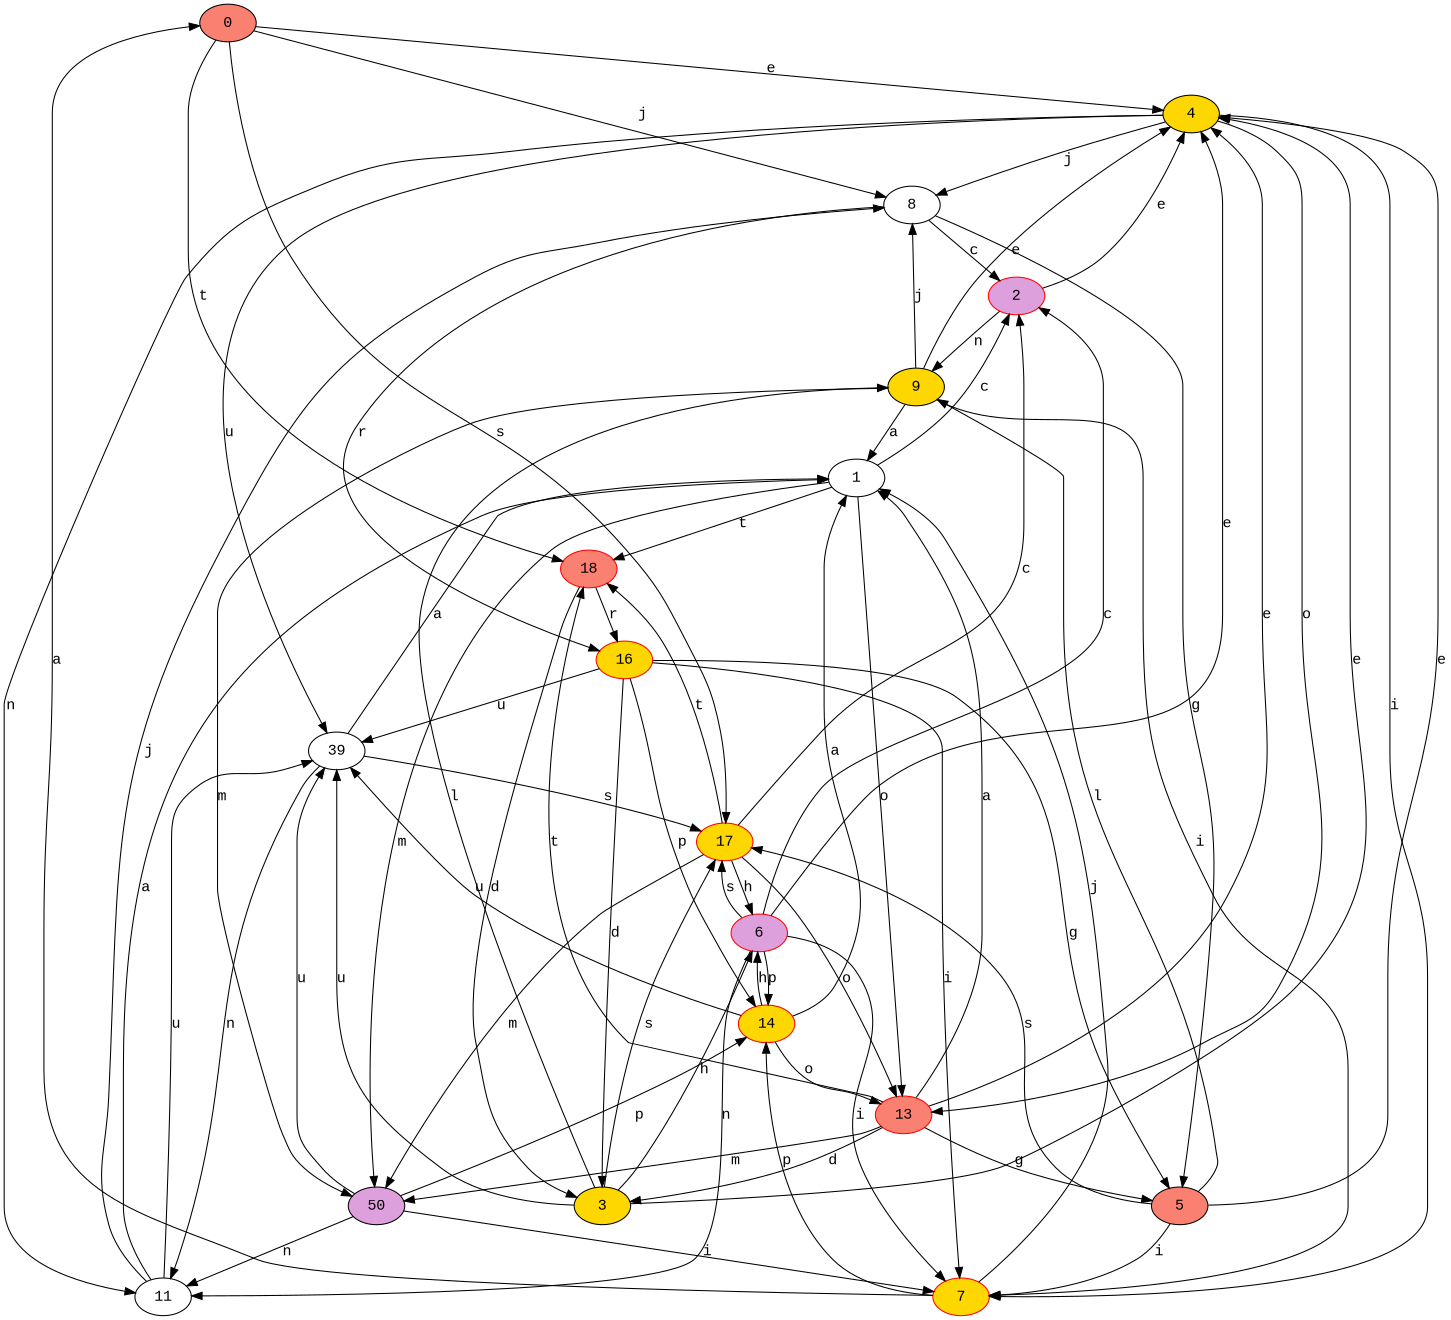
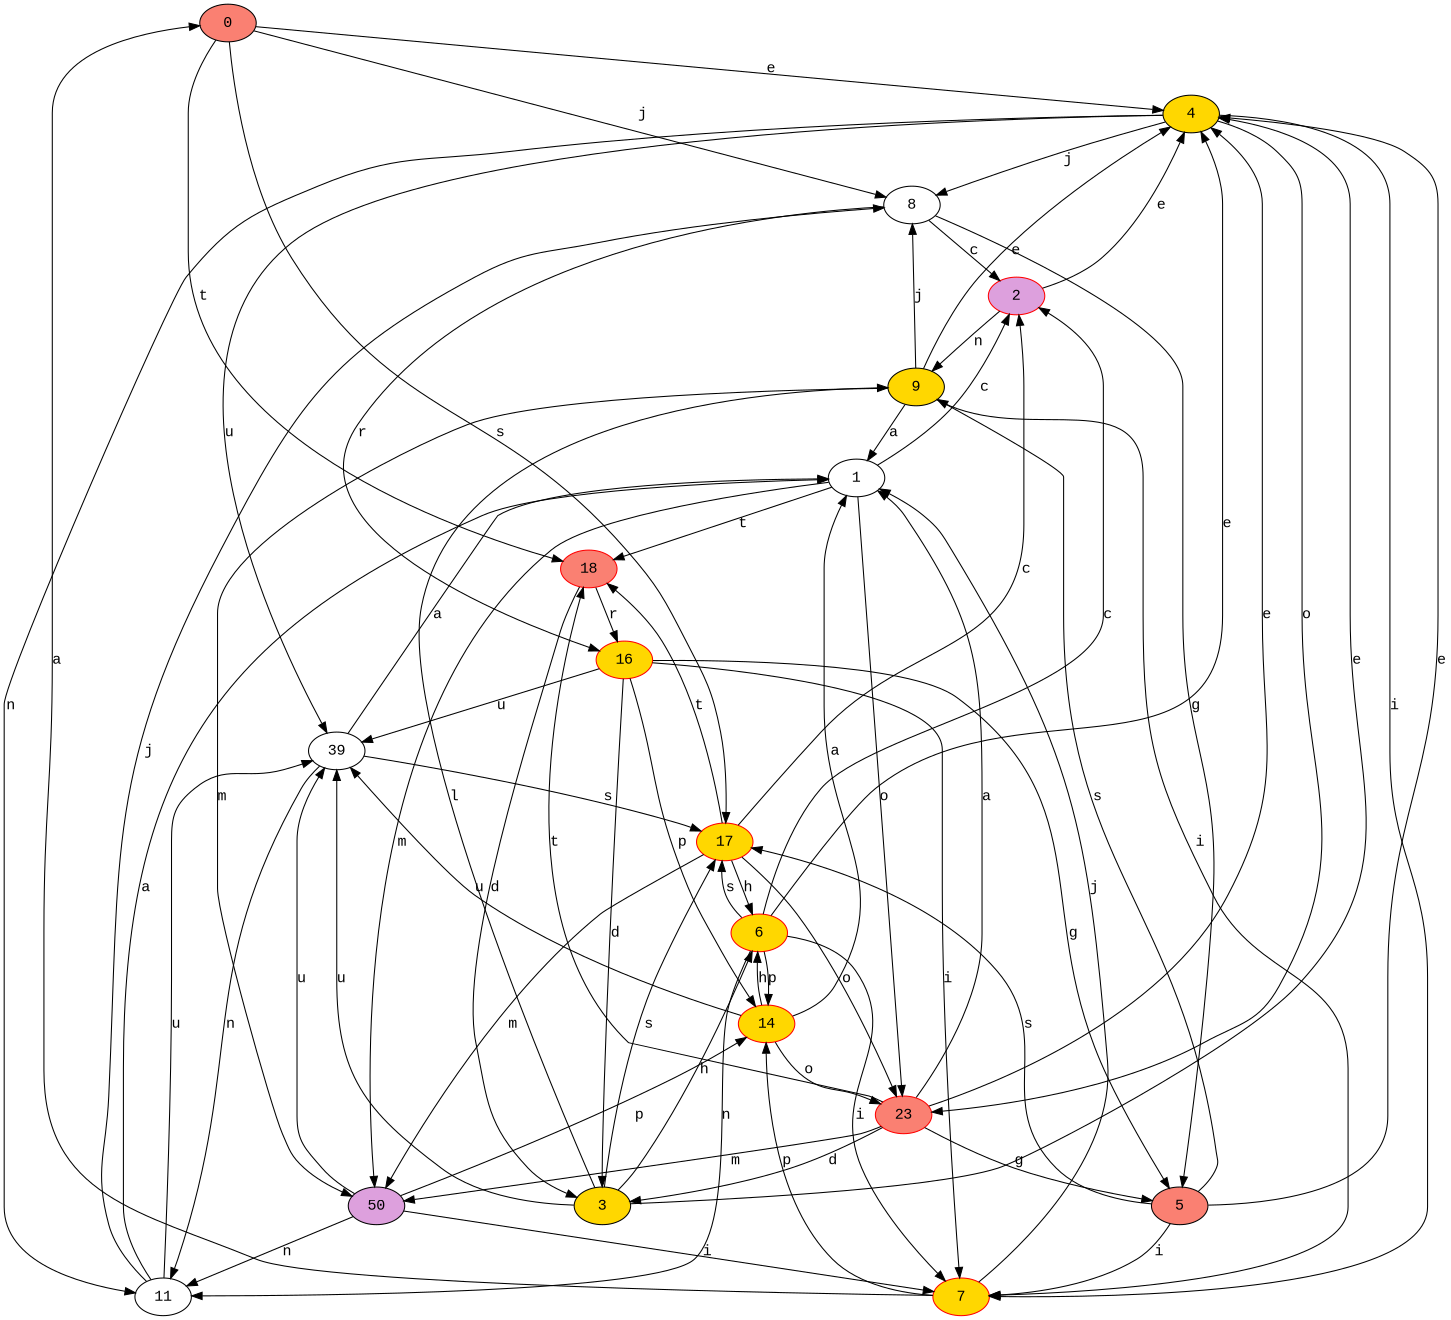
  strict digraph {
    fontname="Liberation Mono"
    node [color=black fillcolor=gold fontname="Liberation Mono" style=filled]
    edge [fontname="Liberation Mono"]
    0 [fillcolor=salmon]
    4
    8 [fillcolor=white]
    17 [color=red]
    18 [color=red fillcolor=salmon]
-   13 [color=red fillcolor=salmon]
+   13 [color=red fillcolor=salmon label=23]
    n7 [fillcolor=white label=39]
    7 [color=red]
    11 [fillcolor=white]
    2 [color=red fillcolor=plum]
    5 [fillcolor=salmon]
    16 [color=red]
    n13 [fillcolor=plum label=50]
-   6 [color=red fillcolor=plum]
+   6 [color=red]
    3
    1 [fillcolor=white]
    9
    14 [color=red]
    0 -> 4 [label=e]
    0 -> 8 [label=j]
    0 -> 17 [label=s]
    0 -> 18 [label=t]
    4 -> 8 [label=j]
    4 -> 13 [label=o]
    4 -> n7 [label=u]
    4 -> 7 [label=i]
    4 -> 11 [label=n]
    8 -> 2 [label=c]
    8 -> 5 [label=g]
    8 -> 16 [label=r]
    17 -> 18 [label=t]
    17 -> 13 [label=o]
    17 -> 2 [label=c]
    17 -> n13 [label=m]
    17 -> 6 [label=h]
    18 -> 16 [label=r]
    18 -> 3 [label=d]
    13 -> 4 [label=e]
    13 -> 18 [label=t]
    13 -> 5 [label=g]
    13 -> n13 [label=m]
    13 -> 3 [label=d]
    13 -> 1 [label=a]
    n7 -> 17 [label=s]
    n7 -> 11 [label=n]
    n7 -> 1 [label=a]
    7 -> 0 [label=a]
    7 -> 1 [label=j]
    7 -> 14 [label=p]
    11 -> 8 [label=j]
    11 -> n7 [label=u]
    11 -> 1 [label=a]
    2 -> 4 [label=e]
    2 -> 9 [label=n]
    5 -> 4 [label=e]
    5 -> 17 [label=s]
    5 -> 7 [label=i]
-   5 -> 9 [label=l]
+   5 -> 9 [label=s]
    16 -> n7 [label=u]
    16 -> 7 [label=i]
    16 -> 5 [label=g]
    16 -> 3 [label=d]
    16 -> 14 [label=p]
    n13 -> n7 [label=u]
    n13 -> 7 [label=i]
    n13 -> 11 [label=n]
    n13 -> 14 [label=p]
    6 -> 4 [label=e]
    6 -> 17 [label=s]
    6 -> 7 [label=i]
    6 -> 11 [label=n]
    6 -> 2 [label=c]
    6 -> 14 [label=p]
    3 -> 4 [label=e]
    3 -> 17 [label=s]
    3 -> n7 [label=u]
    3 -> 6 [label=h]
    3 -> 9 [label=l]
    1 -> 18 [label=t]
    1 -> 13 [label=o]
    1 -> 2 [label=c]
    1 -> n13 [label=m]
    9 -> 4 [label=e]
    9 -> 8 [label=j]
    9 -> 7 [label=i]
    9 -> n13 [label=m]
    9 -> 1 [label=a]
    14 -> 13 [label=o]
    14 -> n7 [label=u]
    14 -> 6 [label=h]
    14 -> 1 [label=a]
  }
